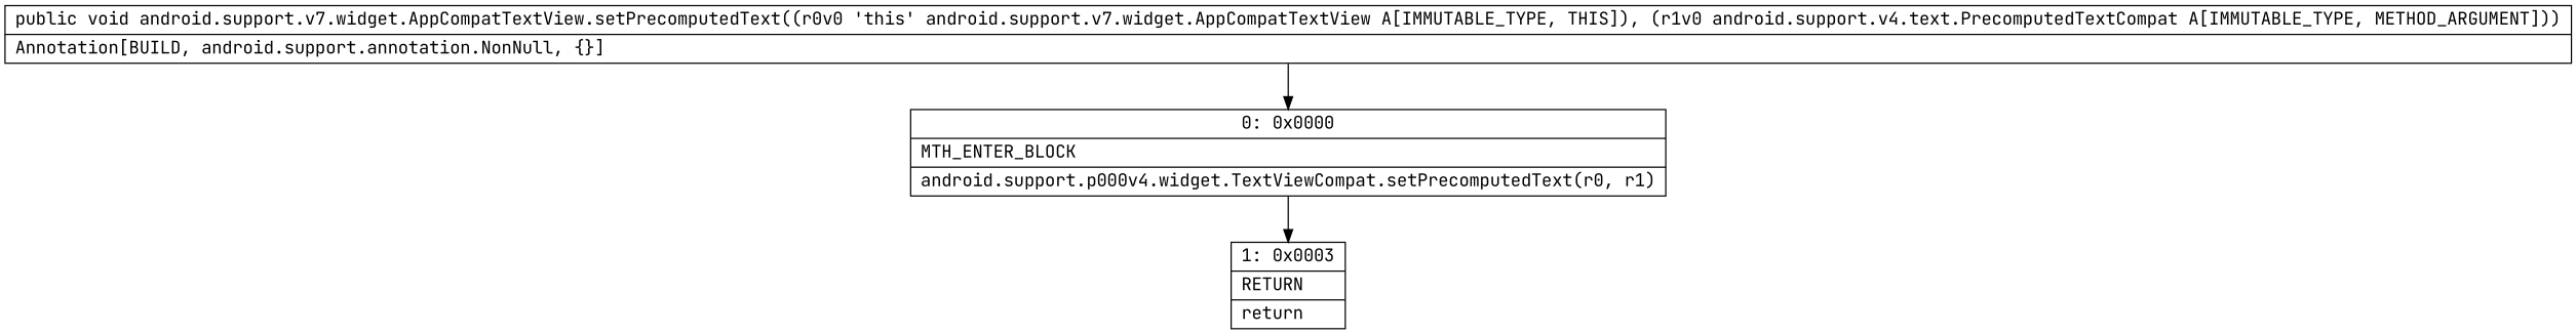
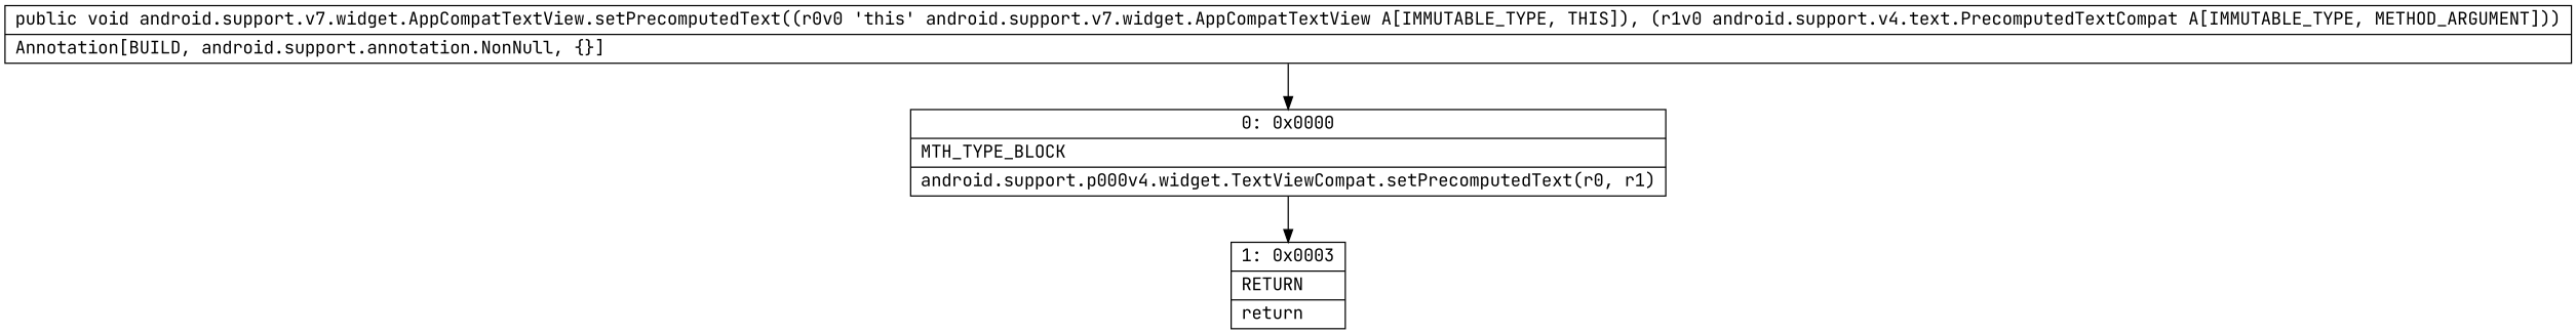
  digraph {
    fontname="JetBrains Mono"
    node [shape=record fontname="JetBrains Mono"]
    edge [fontname="JetBrains Mono"]
-   n1 [label="{0\:\ 0x0000|MTH_ENTER_BLOCK\l|android.support.p000v4.widget.TextViewCompat.setPrecomputedText(r0, r1)\l}"]
+   n1 [label="{0\:\ 0x0000|MTH_TYPE_BLOCK\l|android.support.p000v4.widget.TextViewCompat.setPrecomputedText(r0, r1)\l}"]
    n2 [label="{1\:\ 0x0003|RETURN\l|return\l}"]
    n3 [label="{public void android.support.v7.widget.AppCompatTextView.setPrecomputedText((r0v0 'this' android.support.v7.widget.AppCompatTextView A[IMMUTABLE_TYPE, THIS]), (r1v0 android.support.v4.text.PrecomputedTextCompat A[IMMUTABLE_TYPE, METHOD_ARGUMENT]))  | Annotation[BUILD, android.support.annotation.NonNull, \{\}]\l}"]
    n1 -> n2
    n3 -> n1
  }
